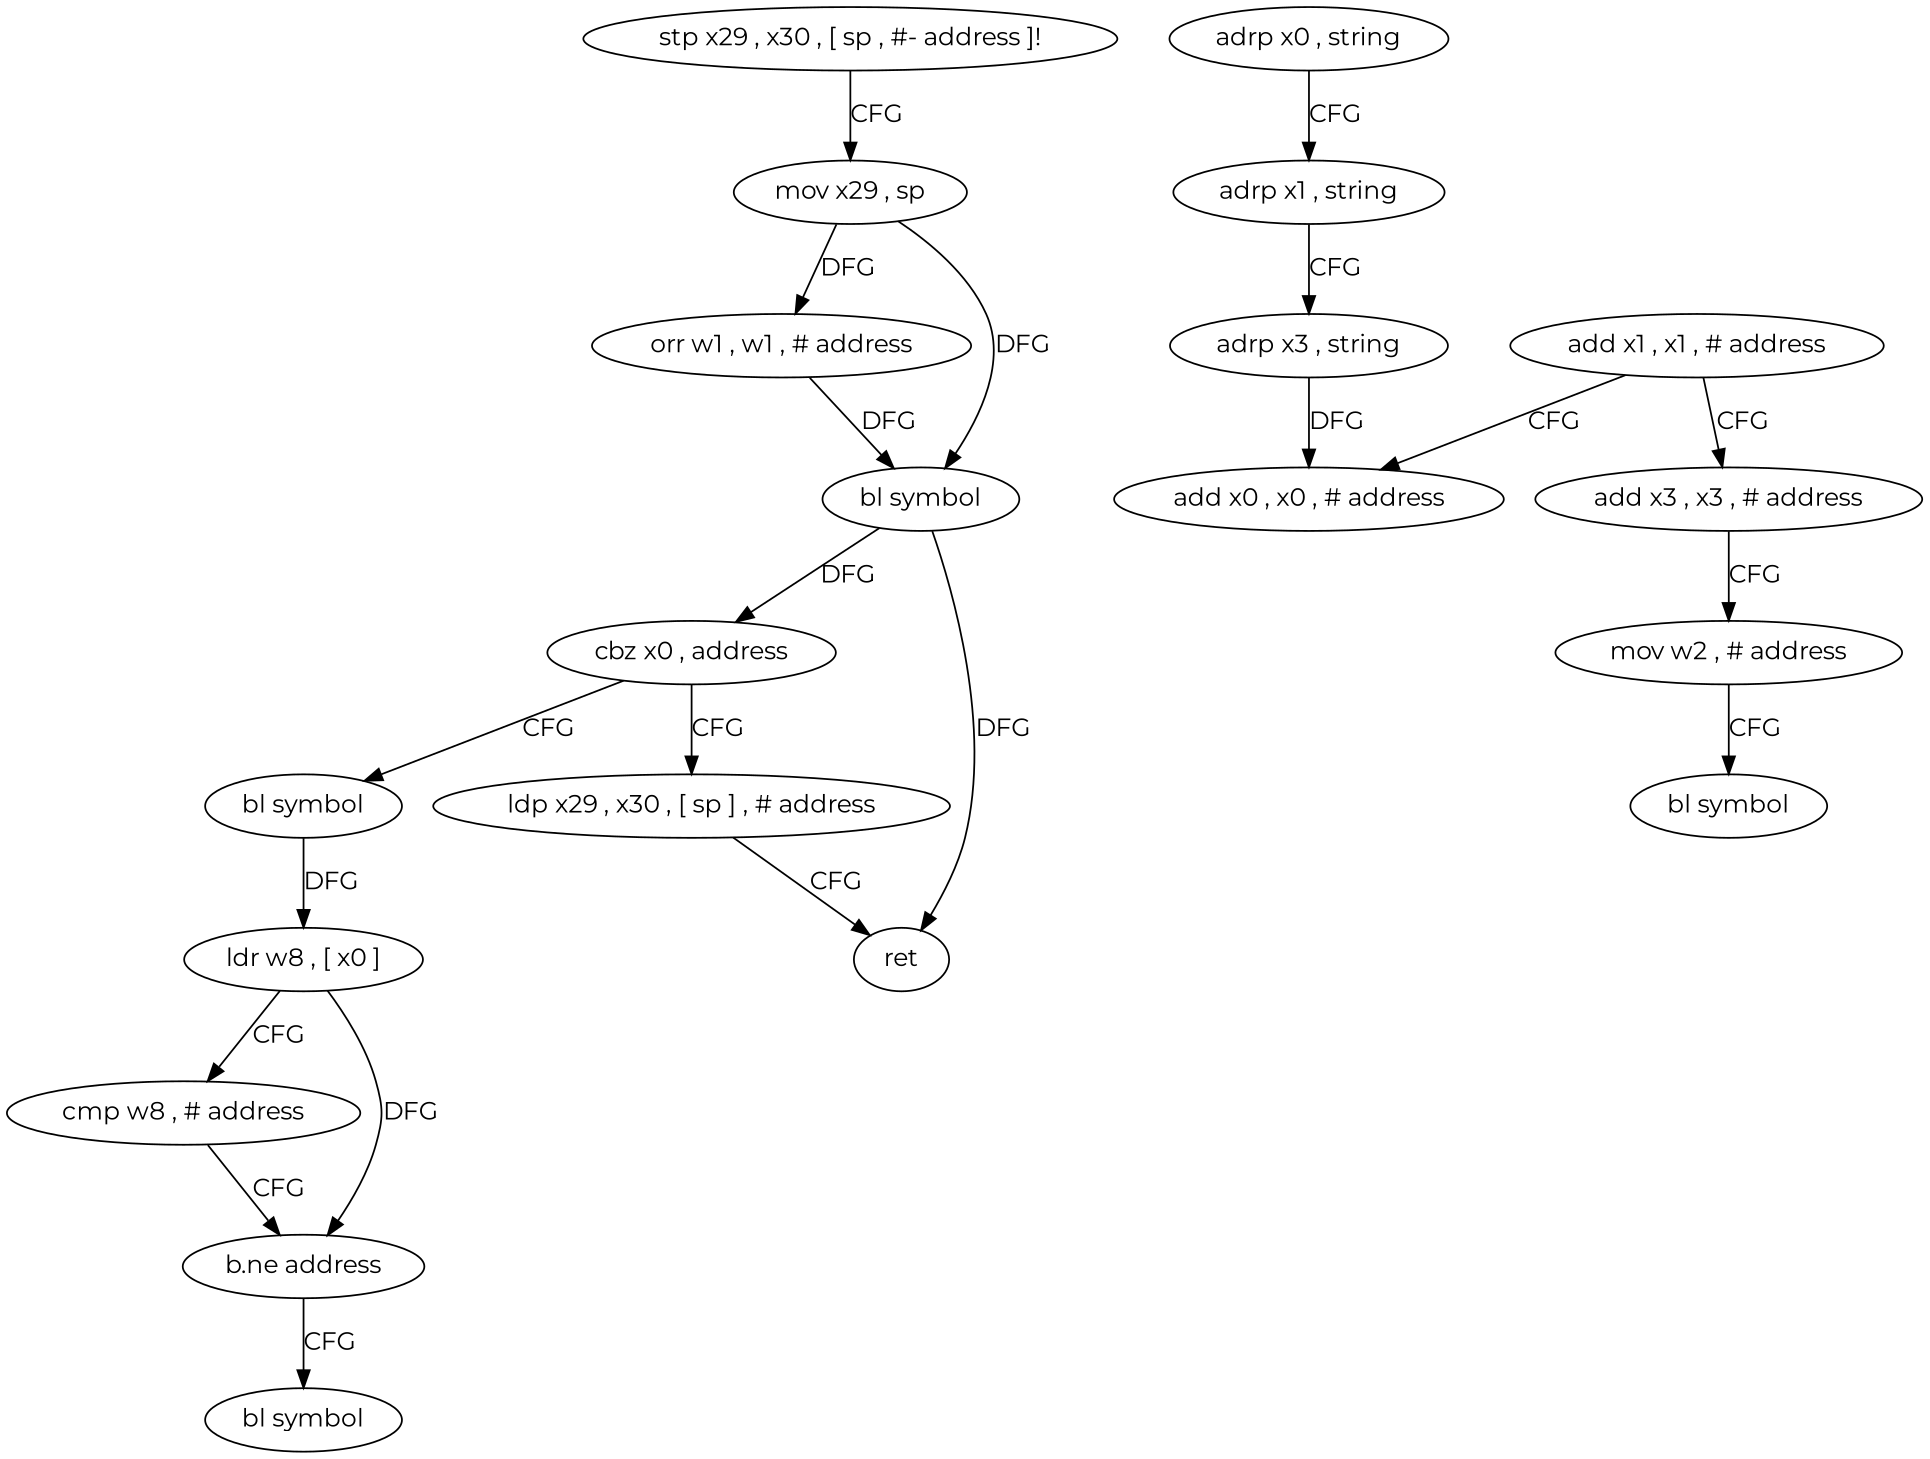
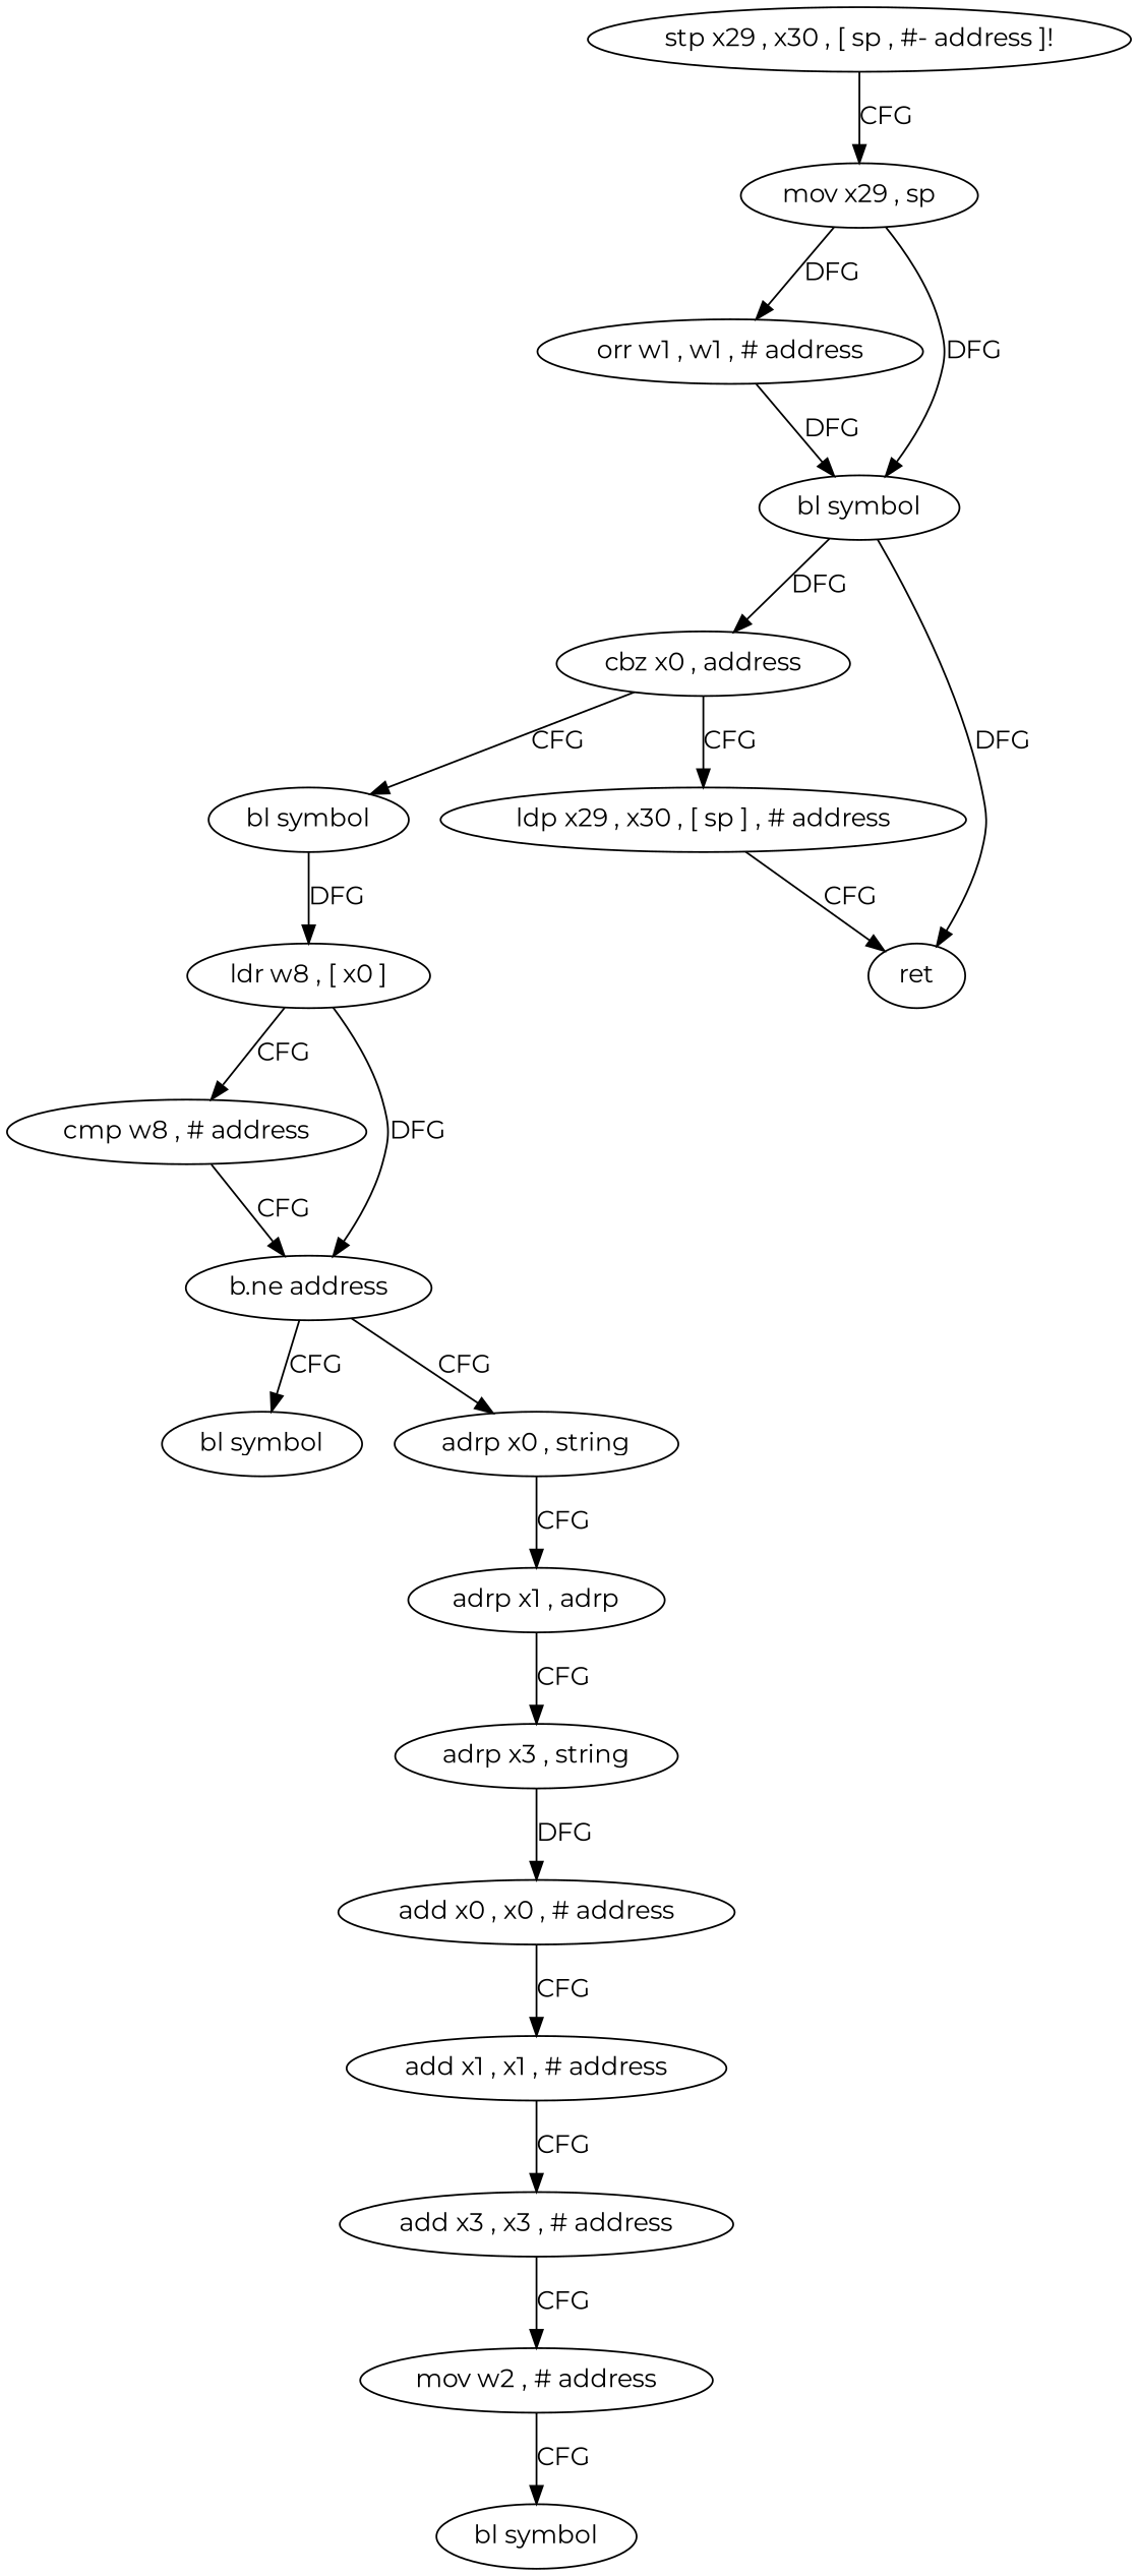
  digraph {
    fontname=Montserrat
    node [fontname=Montserrat]
    edge [fontname=Montserrat]
    n1 [label="stp x29 , x30 , [ sp , #- address ]!"]
    n2 [label="mov x29 , sp"]
    n3 [label="orr w1 , w1 , # address"]
    n4 [label="bl symbol"]
    n5 [label="cbz x0 , address"]
    n6 [label=ret]
    n7 [label="bl symbol"]
    n8 [label="ldp x29 , x30 , [ sp ] , # address"]
    n9 [label="ldr w8 , [ x0 ]"]
    n10 [label="cmp w8 , # address"]
    n11 [label="b.ne address"]
    n12 [label="bl symbol"]
    n13 [label="adrp x0 , string"]
-   n14 [label="adrp x1 , string"]
+   n14 [label="adrp x1 , adrp"]
    n15 [label="adrp x3 , string"]
    n16 [label="add x0 , x0 , # address"]
    n17 [label="add x1 , x1 , # address"]
    n18 [label="add x3 , x3 , # address"]
    n19 [label="mov w2 , # address"]
    n20 [label="bl symbol"]
    n1 -> n2 [label=CFG]
    n2 -> n3 [label=DFG]
    n2 -> n4 [label=DFG]
    n3 -> n4 [label=DFG]
    n4 -> n5 [label=DFG]
    n4 -> n6 [label=DFG]
    n5 -> n7 [label=CFG]
    n5 -> n8 [label=CFG]
    n7 -> n9 [label=DFG]
    n8 -> n6 [label=CFG]
    n9 -> n10 [label=CFG]
    n9 -> n11 [label=DFG]
    n10 -> n11 [label=CFG]
    n11 -> n12 [label=CFG]
+   n11 -> n13 [label=CFG]
    n13 -> n14 [label=CFG]
    n14 -> n15 [label=CFG]
    n15 -> n16 [label=DFG]
-   n17 -> n16 [label=CFG]
+   n16 -> n17 [label=CFG]
    n17 -> n18 [label=CFG]
    n18 -> n19 [label=CFG]
    n19 -> n20 [label=CFG]
  }
